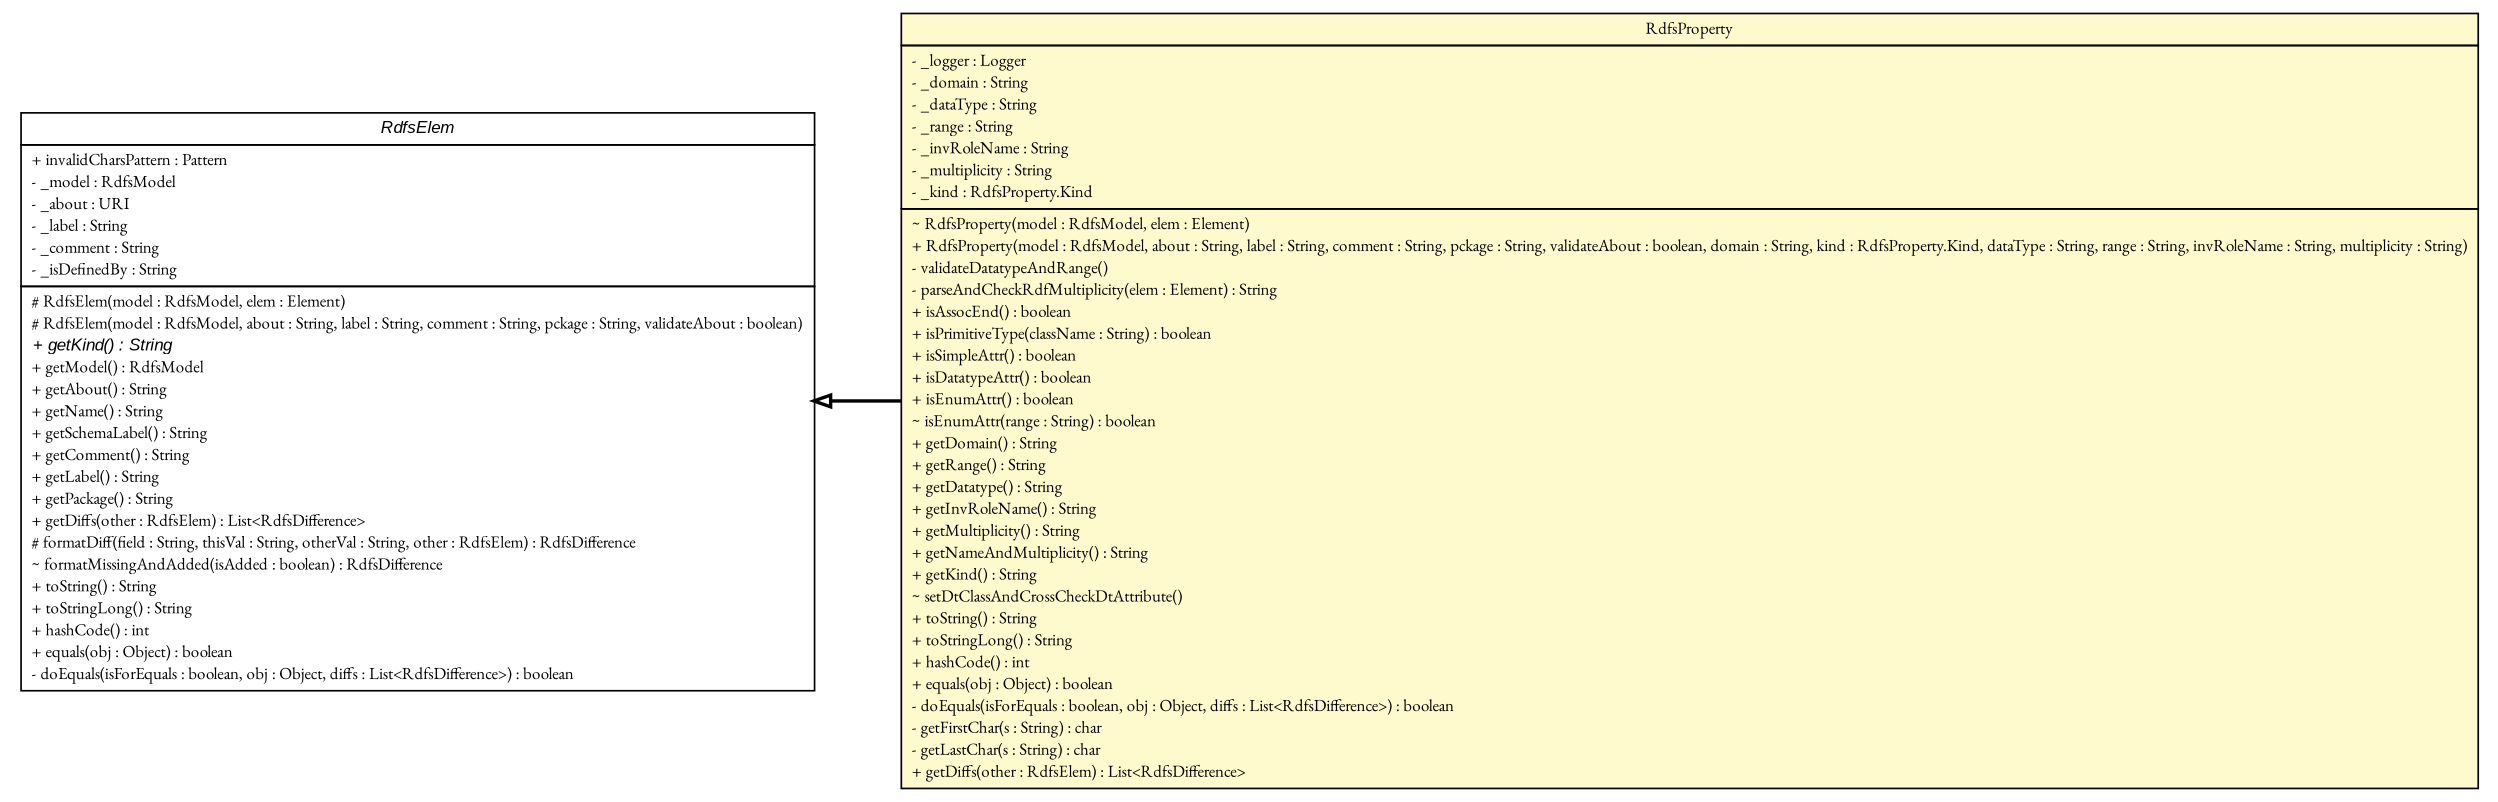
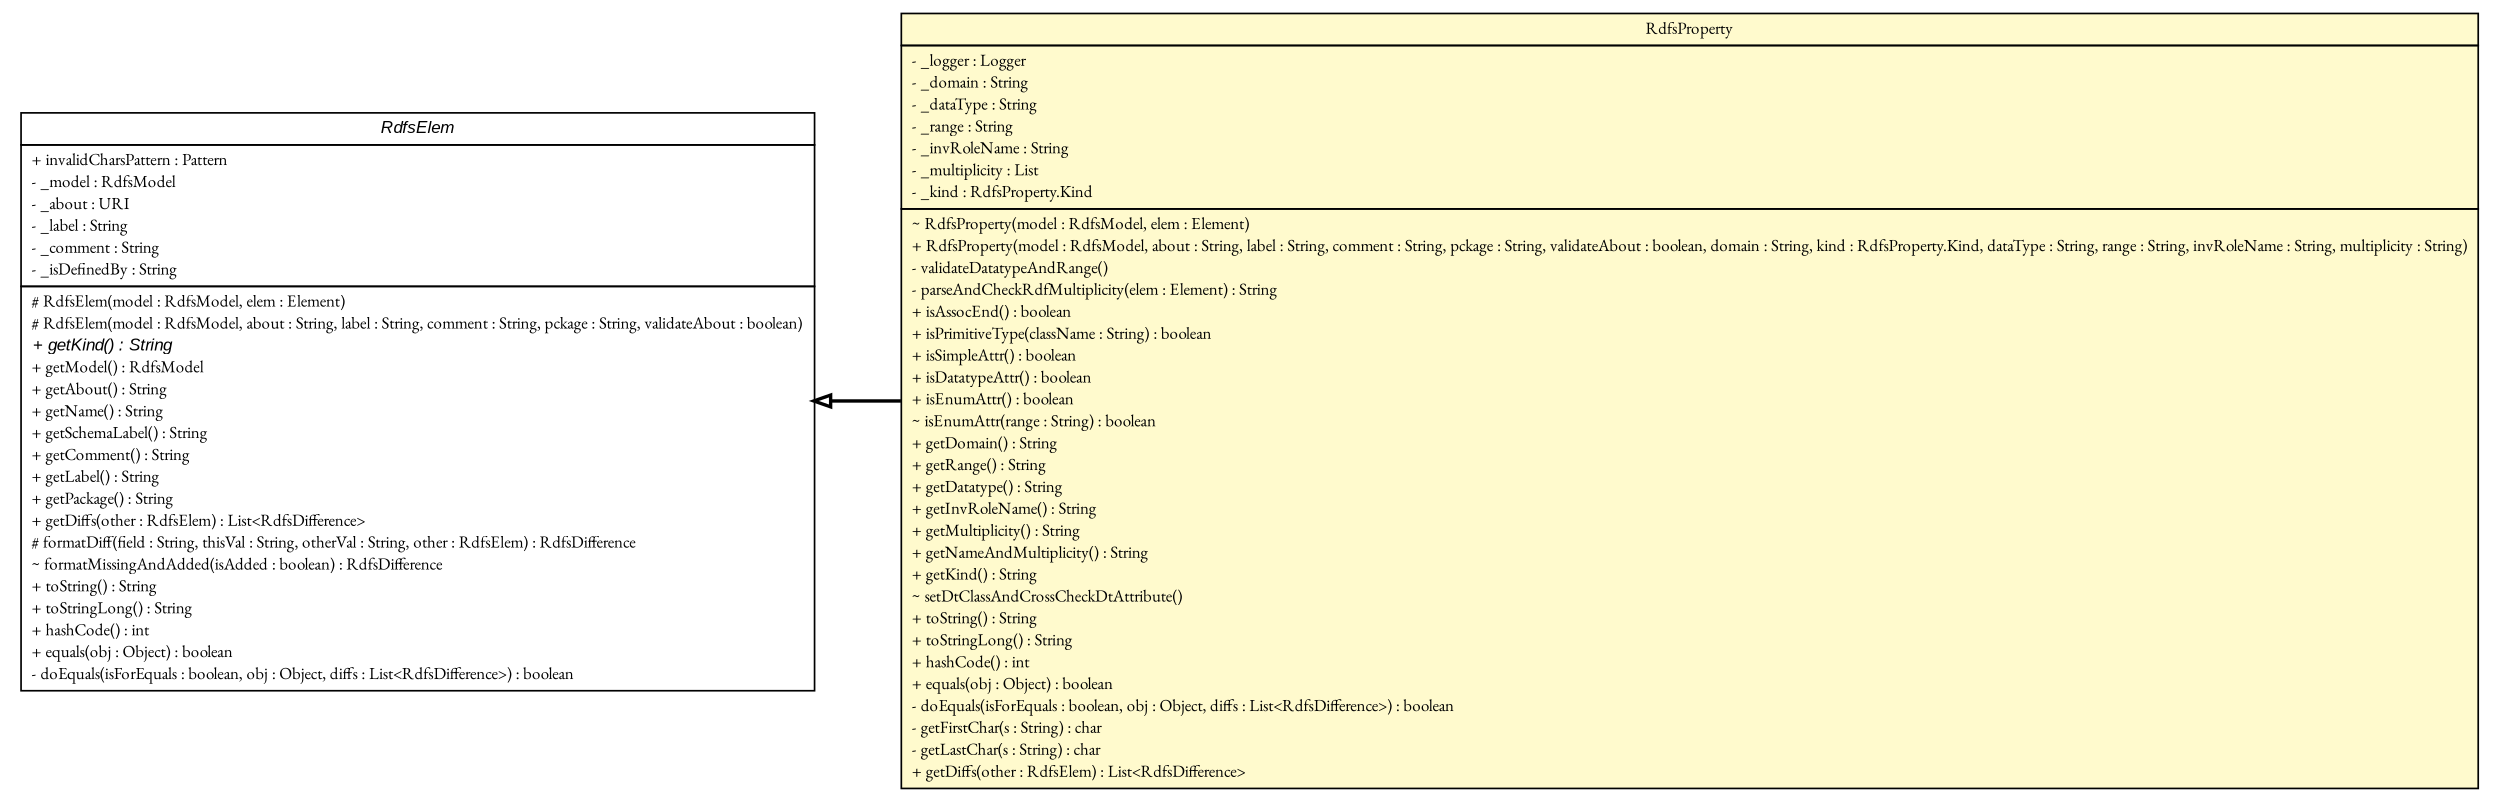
  digraph {
    nodesep=0.25
    ranksep=0.5
    rankdir=LR
    fontname="EB Garamond"
    node [fontcolor=black fontname="EB Garamond" fontsize=10.0 shape=plaintext]
-   n1 [label=<<table title="org.tanjakostic.jcleancim.experimental.builder.rdfs.RdfsProperty" border="0" cellborder="1" cellspacing="0" cellpadding="2" port="p" bgcolor="lemonChiffon" href="./RdfsProperty.html"> 		<tr><td><table border="0" cellspacing="0" cellpadding="1"> <tr><td align="center" balign="center"> RdfsProperty </td></tr> 		</table></td></tr> 		<tr><td><table border="0" cellspacing="0" cellpadding="1"> <tr><td align="left" balign="left"> - _logger : Logger </td></tr> <tr><td align="left" balign="left"> - _domain : String </td></tr> <tr><td align="left" balign="left"> - _dataType : String </td></tr> <tr><td align="left" balign="left"> - _range : String </td></tr> <tr><td align="left" balign="left"> - _invRoleName : String </td></tr> <tr><td align="left" balign="left"> - _multiplicity : String </td></tr> <tr><td align="left" balign="left"> - _kind : RdfsProperty.Kind </td></tr> 		</table></td></tr> 		<tr><td><table border="0" cellspacing="0" cellpadding="1"> <tr><td align="left" balign="left"> ~ RdfsProperty(model : RdfsModel, elem : Element) </td></tr> <tr><td align="left" balign="left"> + RdfsProperty(model : RdfsModel, about : String, label : String, comment : String, pckage : String, validateAbout : boolean, domain : String, kind : RdfsProperty.Kind, dataType : String, range : String, invRoleName : String, multiplicity : String) </td></tr> <tr><td align="left" balign="left"> - validateDatatypeAndRange() </td></tr> <tr><td align="left" balign="left"> - parseAndCheckRdfMultiplicity(elem : Element) : String </td></tr> <tr><td align="left" balign="left"> + isAssocEnd() : boolean </td></tr> <tr><td align="left" balign="left"> + isPrimitiveType(className : String) : boolean </td></tr> <tr><td align="left" balign="left"> + isSimpleAttr() : boolean </td></tr> <tr><td align="left" balign="left"> + isDatatypeAttr() : boolean </td></tr> <tr><td align="left" balign="left"> + isEnumAttr() : boolean </td></tr> <tr><td align="left" balign="left"> ~ isEnumAttr(range : String) : boolean </td></tr> <tr><td align="left" balign="left"> + getDomain() : String </td></tr> <tr><td align="left" balign="left"> + getRange() : String </td></tr> <tr><td align="left" balign="left"> + getDatatype() : String </td></tr> <tr><td align="left" balign="left"> + getInvRoleName() : String </td></tr> <tr><td align="left" balign="left"> + getMultiplicity() : String </td></tr> <tr><td align="left" balign="left"> + getNameAndMultiplicity() : String </td></tr> <tr><td align="left" balign="left"> + getKind() : String </td></tr> <tr><td align="left" balign="left"> ~ setDtClassAndCrossCheckDtAttribute() </td></tr> <tr><td align="left" balign="left"> + toString() : String </td></tr> <tr><td align="left" balign="left"> + toStringLong() : String </td></tr> <tr><td align="left" balign="left"> + hashCode() : int </td></tr> <tr><td align="left" balign="left"> + equals(obj : Object) : boolean </td></tr> <tr><td align="left" balign="left"> - doEquals(isForEquals : boolean, obj : Object, diffs : List&lt;RdfsDifference&gt;) : boolean </td></tr> <tr><td align="left" balign="left"> - getFirstChar(s : String) : char </td></tr> <tr><td align="left" balign="left"> - getLastChar(s : String) : char </td></tr> <tr><td align="left" balign="left"> + getDiffs(other : RdfsElem) : List&lt;RdfsDifference&gt; </td></tr> 		</table></td></tr> 		</table>>]
+   n1 [label=<<table title="org.tanjakostic.jcleancim.experimental.builder.rdfs.RdfsProperty" border="0" cellborder="1" cellspacing="0" cellpadding="2" port="p" bgcolor="lemonChiffon" href="./RdfsProperty.html"> 		<tr><td><table border="0" cellspacing="0" cellpadding="1"> <tr><td align="center" balign="center"> RdfsProperty </td></tr> 		</table></td></tr> 		<tr><td><table border="0" cellspacing="0" cellpadding="1"> <tr><td align="left" balign="left"> - _logger : Logger </td></tr> <tr><td align="left" balign="left"> - _domain : String </td></tr> <tr><td align="left" balign="left"> - _dataType : String </td></tr> <tr><td align="left" balign="left"> - _range : String </td></tr> <tr><td align="left" balign="left"> - _invRoleName : String </td></tr> <tr><td align="left" balign="left"> - _multiplicity : List </td></tr> <tr><td align="left" balign="left"> - _kind : RdfsProperty.Kind </td></tr> 		</table></td></tr> 		<tr><td><table border="0" cellspacing="0" cellpadding="1"> <tr><td align="left" balign="left"> ~ RdfsProperty(model : RdfsModel, elem : Element) </td></tr> <tr><td align="left" balign="left"> + RdfsProperty(model : RdfsModel, about : String, label : String, comment : String, pckage : String, validateAbout : boolean, domain : String, kind : RdfsProperty.Kind, dataType : String, range : String, invRoleName : String, multiplicity : String) </td></tr> <tr><td align="left" balign="left"> - validateDatatypeAndRange() </td></tr> <tr><td align="left" balign="left"> - parseAndCheckRdfMultiplicity(elem : Element) : String </td></tr> <tr><td align="left" balign="left"> + isAssocEnd() : boolean </td></tr> <tr><td align="left" balign="left"> + isPrimitiveType(className : String) : boolean </td></tr> <tr><td align="left" balign="left"> + isSimpleAttr() : boolean </td></tr> <tr><td align="left" balign="left"> + isDatatypeAttr() : boolean </td></tr> <tr><td align="left" balign="left"> + isEnumAttr() : boolean </td></tr> <tr><td align="left" balign="left"> ~ isEnumAttr(range : String) : boolean </td></tr> <tr><td align="left" balign="left"> + getDomain() : String </td></tr> <tr><td align="left" balign="left"> + getRange() : String </td></tr> <tr><td align="left" balign="left"> + getDatatype() : String </td></tr> <tr><td align="left" balign="left"> + getInvRoleName() : String </td></tr> <tr><td align="left" balign="left"> + getMultiplicity() : String </td></tr> <tr><td align="left" balign="left"> + getNameAndMultiplicity() : String </td></tr> <tr><td align="left" balign="left"> + getKind() : String </td></tr> <tr><td align="left" balign="left"> ~ setDtClassAndCrossCheckDtAttribute() </td></tr> <tr><td align="left" balign="left"> + toString() : String </td></tr> <tr><td align="left" balign="left"> + toStringLong() : String </td></tr> <tr><td align="left" balign="left"> + hashCode() : int </td></tr> <tr><td align="left" balign="left"> + equals(obj : Object) : boolean </td></tr> <tr><td align="left" balign="left"> - doEquals(isForEquals : boolean, obj : Object, diffs : List&lt;RdfsDifference&gt;) : boolean </td></tr> <tr><td align="left" balign="left"> - getFirstChar(s : String) : char </td></tr> <tr><td align="left" balign="left"> - getLastChar(s : String) : char </td></tr> <tr><td align="left" balign="left"> + getDiffs(other : RdfsElem) : List&lt;RdfsDifference&gt; </td></tr> 		</table></td></tr> 		</table>>]
    n2 [label=<<table title="org.tanjakostic.jcleancim.experimental.builder.rdfs.RdfsElem" border="0" cellborder="1" cellspacing="0" cellpadding="2" port="p" href="./RdfsElem.html"> 		<tr><td><table border="0" cellspacing="0" cellpadding="1"> <tr><td align="center" balign="center"><font face="Arial Italic"> RdfsElem </font></td></tr> 		</table></td></tr> 		<tr><td><table border="0" cellspacing="0" cellpadding="1"> <tr><td align="left" balign="left"> + invalidCharsPattern : Pattern </td></tr> <tr><td align="left" balign="left"> - _model : RdfsModel </td></tr> <tr><td align="left" balign="left"> - _about : URI </td></tr> <tr><td align="left" balign="left"> - _label : String </td></tr> <tr><td align="left" balign="left"> - _comment : String </td></tr> <tr><td align="left" balign="left"> - _isDefinedBy : String </td></tr> 		</table></td></tr> 		<tr><td><table border="0" cellspacing="0" cellpadding="1"> <tr><td align="left" balign="left"> # RdfsElem(model : RdfsModel, elem : Element) </td></tr> <tr><td align="left" balign="left"> # RdfsElem(model : RdfsModel, about : String, label : String, comment : String, pckage : String, validateAbout : boolean) </td></tr> <tr><td align="left" balign="left"><font face="Arial Italic" point-size="10.0"> + getKind() : String </font></td></tr> <tr><td align="left" balign="left"> + getModel() : RdfsModel </td></tr> <tr><td align="left" balign="left"> + getAbout() : String </td></tr> <tr><td align="left" balign="left"> + getName() : String </td></tr> <tr><td align="left" balign="left"> + getSchemaLabel() : String </td></tr> <tr><td align="left" balign="left"> + getComment() : String </td></tr> <tr><td align="left" balign="left"> + getLabel() : String </td></tr> <tr><td align="left" balign="left"> + getPackage() : String </td></tr> <tr><td align="left" balign="left"> + getDiffs(other : RdfsElem) : List&lt;RdfsDifference&gt; </td></tr> <tr><td align="left" balign="left"> # formatDiff(field : String, thisVal : String, otherVal : String, other : RdfsElem) : RdfsDifference </td></tr> <tr><td align="left" balign="left"> ~ formatMissingAndAdded(isAdded : boolean) : RdfsDifference </td></tr> <tr><td align="left" balign="left"> + toString() : String </td></tr> <tr><td align="left" balign="left"> + toStringLong() : String </td></tr> <tr><td align="left" balign="left"> + hashCode() : int </td></tr> <tr><td align="left" balign="left"> + equals(obj : Object) : boolean </td></tr> <tr><td align="left" balign="left"> - doEquals(isForEquals : boolean, obj : Object, diffs : List&lt;RdfsDifference&gt;) : boolean </td></tr> 		</table></td></tr> 		</table>>]
    n2 -> n1 [arrowtail=empty dir=back fontname="EB Garamond" fontsize=10 headport=p labelfontname=arial labelfontsize=10 tailport=p style=bold]
  }
